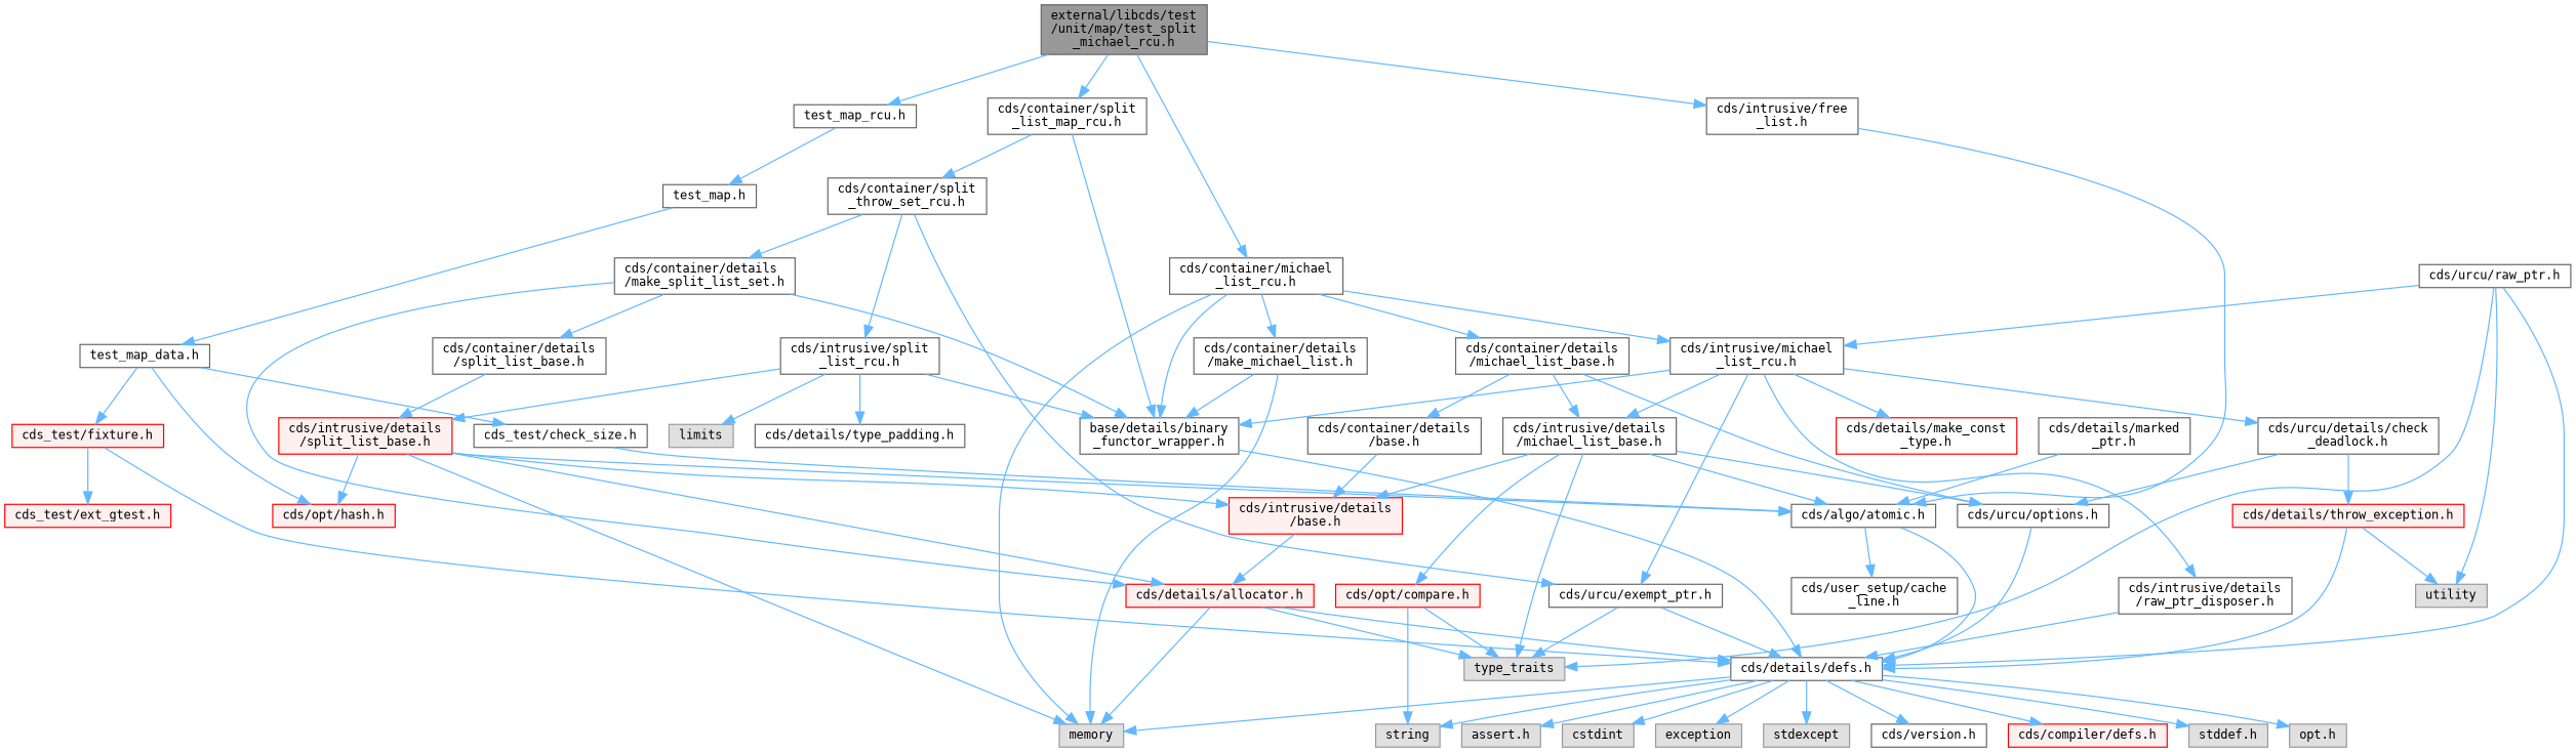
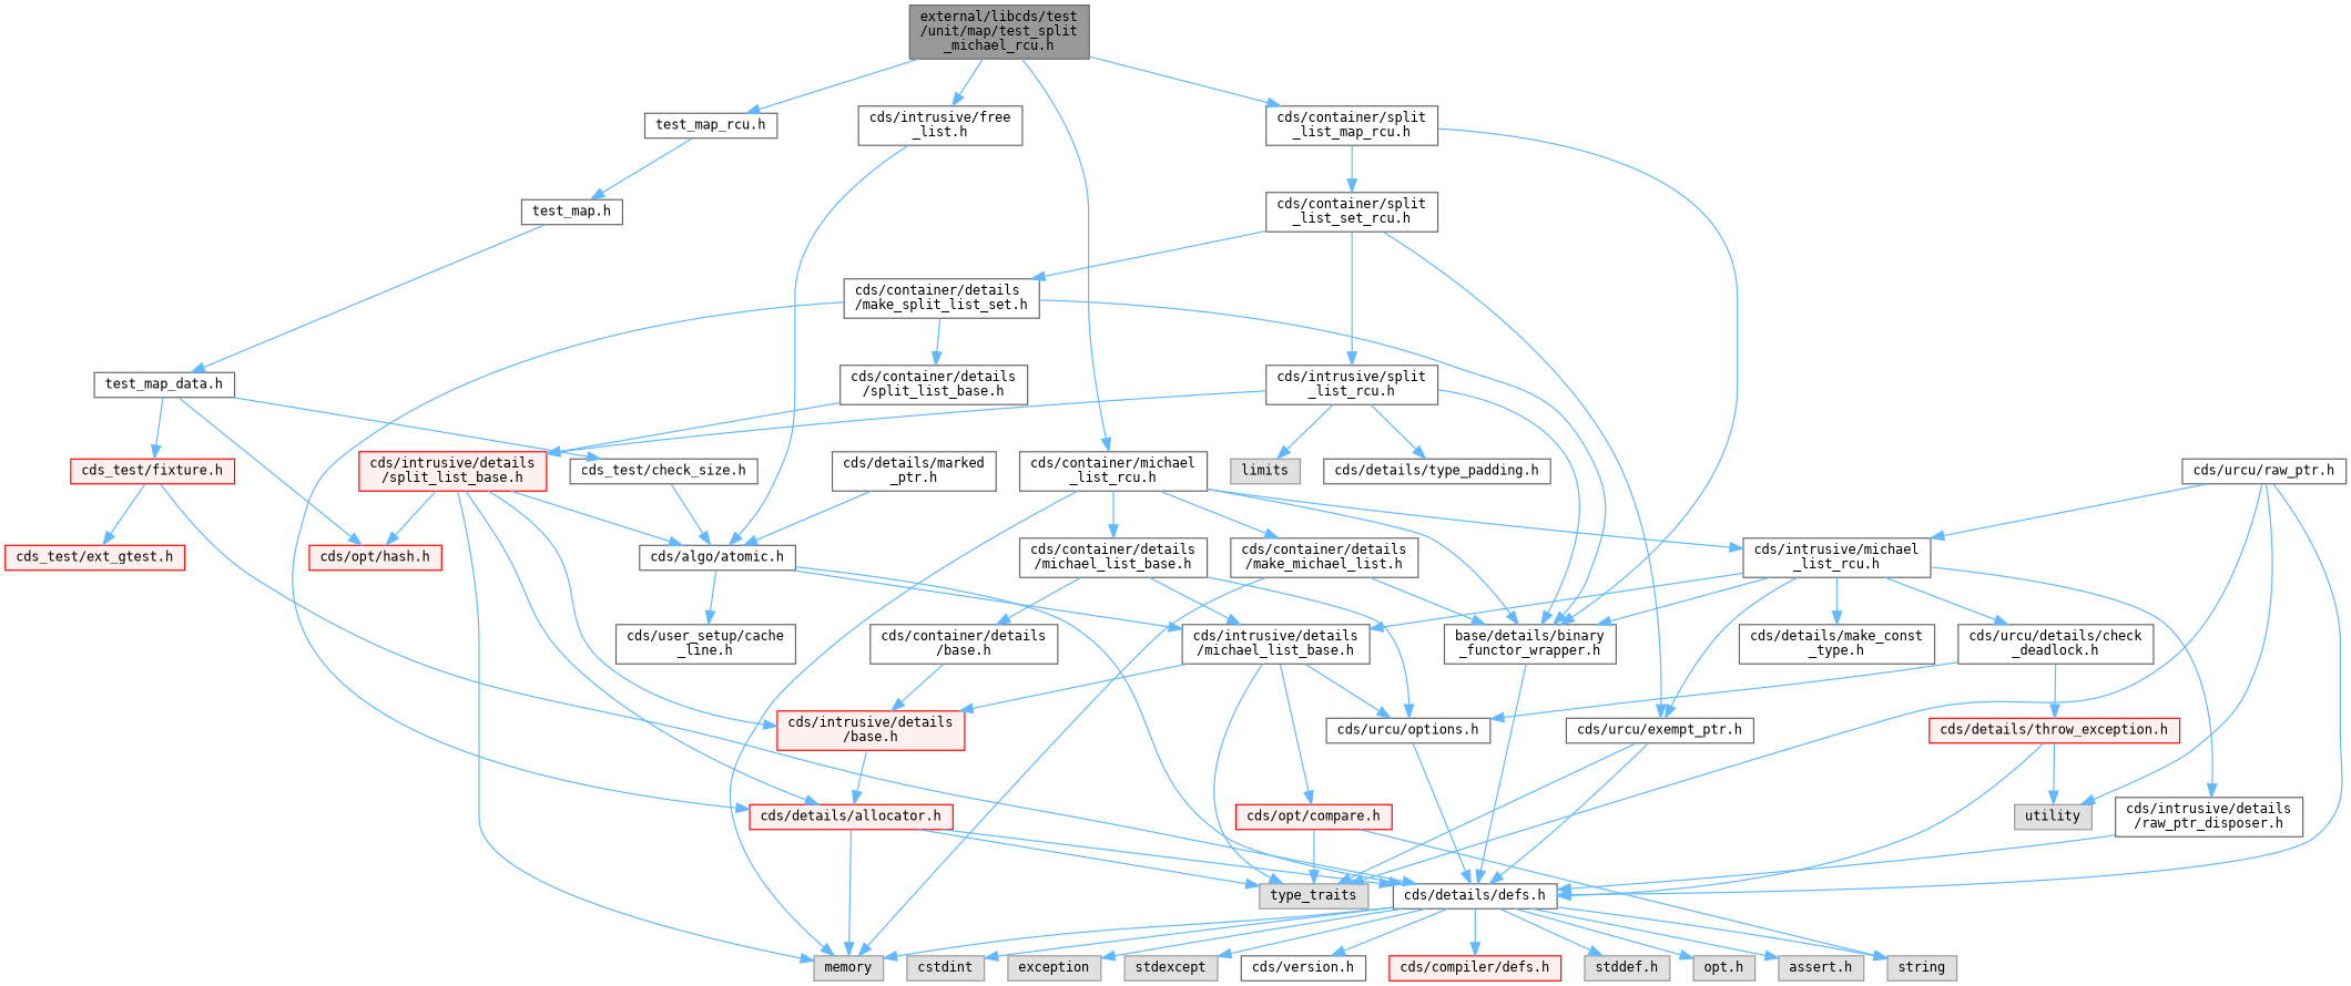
  digraph {
    fontname="DejaVu Sans Mono"
    node [color=grey40 fillcolor=white fontname="DejaVu Sans Mono" fontsize=10 shape=box style=filled]
    edge [color=steelblue1 fontname="DejaVu Sans Mono" fontsize=10 labelfontname=Helvetica labelfontsize=10 style=solid]
    n1 [color=gray40 fillcolor=grey60 fontcolor=black height=0.2 label="external/libcds/test\l/unit/map/test_split\l_michael_rcu.h" width=0.4]
    n2 [height=0.2 label="test_map_rcu.h" width=0.4]
    n3 [height=0.2 label="cds/container/michael\l_list_rcu.h" width=0.4]
    n4 [height=0.2 label="cds/container/split\l_list_map_rcu.h" width=0.4]
    n5 [height=0.2 label="cds/intrusive/free\l_list.h" width=0.4]
    n6 [height=0.2 label="test_map.h" width=0.4]
    n7 [color=grey60 fillcolor="#E0E0E0" height=0.2 label=memory width=0.4]
    n8 [height=0.2 label="cds/container/details\l/michael_list_base.h" width=0.4]
    n9 [height=0.2 label="cds/intrusive/michael\l_list_rcu.h" width=0.4]
    n10 [height=0.2 label="base/details/binary\l_functor_wrapper.h" width=0.4]
    n11 [height=0.2 label="cds/container/details\l/make_michael_list.h" width=0.4]
-   n12 [height=0.2 label="cds/container/split\l_throw_set_rcu.h" width=0.4]
+   n12 [height=0.2 label="cds/container/split\l_list_set_rcu.h" width=0.4]
    n13 [height=0.2 label="cds/algo/atomic.h" width=0.4]
    n14 [height=0.2 label="test_map_data.h" width=0.4]
    n15 [height=0.2 label="cds_test/check_size.h" width=0.4]
    n16 [color=red fillcolor="#FFF0F0" height=0.2 label="cds_test/fixture.h" width=0.4]
    n17 [color=red fillcolor="#FFF0F0" height=0.2 label="cds/opt/hash.h" width=0.4]
    n18 [color=red fillcolor="#FFF0F0" height=0.2 label="cds_test/ext_gtest.h" width=0.4]
    n19 [height=0.2 label="cds/details/defs.h" width=0.4]
    n20 [height=0.2 label="cds/user_setup/cache\l_line.h" width=0.4]
    n21 [color=grey60 fillcolor="#E0E0E0" height=0.2 label="stddef.h" width=0.4]
    n22 [color=grey60 fillcolor="#E0E0E0" height=0.2 label="opt.h" width=0.4]
    n23 [color=grey60 fillcolor="#E0E0E0" height=0.2 label="assert.h" width=0.4]
    n24 [color=grey60 fillcolor="#E0E0E0" height=0.2 label=cstdint width=0.4]
    n25 [color=grey60 fillcolor="#E0E0E0" height=0.2 label=exception width=0.4]
    n26 [color=grey60 fillcolor="#E0E0E0" height=0.2 label=stdexcept width=0.4]
    n27 [color=grey60 fillcolor="#E0E0E0" height=0.2 label=string width=0.4]
    n28 [height=0.2 label="cds/version.h" width=0.4]
    n29 [color=red fillcolor="#FFF0F0" height=0.2 label="cds/compiler/defs.h" width=0.4]
    n30 [height=0.2 label="cds/container/details\l/base.h" width=0.4]
    n31 [height=0.2 label="cds/intrusive/details\l/michael_list_base.h" width=0.4]
    n32 [height=0.2 label="cds/urcu/options.h" width=0.4]
    n33 [height=0.2 label="cds/urcu/details/check\l_deadlock.h" width=0.4]
-   n34 [color=red height=0.2 label="cds/details/make_const\l_type.h" width=0.4]
+   n34 [height=0.2 label="cds/details/make_const\l_type.h" width=0.4]
    n35 [height=0.2 label="cds/urcu/exempt_ptr.h" width=0.4]
    n36 [height=0.2 label="cds/intrusive/details\l/raw_ptr_disposer.h" width=0.4]
    n37 [color=red fillcolor="#FFF0F0" height=0.2 label="cds/intrusive/details\l/base.h" width=0.4]
    n38 [color=grey60 fillcolor="#E0E0E0" height=0.2 label=type_traits width=0.4]
    n39 [color=red fillcolor="#FFF0F0" height=0.2 label="cds/opt/compare.h" width=0.4]
    n40 [color=red fillcolor="#FFF0F0" height=0.2 label="cds/details/allocator.h" width=0.4]
    n41 [height=0.2 label="cds/details/marked\l_ptr.h" width=0.4]
    n42 [color=red fillcolor="#FFF0F0" height=0.2 label="cds/details/throw_exception.h" width=0.4]
    n43 [height=0.2 label="cds/urcu/raw_ptr.h" width=0.4]
    n44 [color=grey60 fillcolor="#E0E0E0" height=0.2 label=utility width=0.4]
    n45 [height=0.2 label="cds/intrusive/split\l_list_rcu.h" width=0.4]
    n46 [height=0.2 label="cds/container/details\l/make_split_list_set.h" width=0.4]
    n47 [color=grey60 fillcolor="#E0E0E0" height=0.2 label=limits width=0.4]
    n48 [color=red fillcolor="#FFF0F0" height=0.2 label="cds/intrusive/details\l/split_list_base.h" width=0.4]
    n49 [height=0.2 label="cds/details/type_padding.h" width=0.4]
    n50 [height=0.2 label="cds/container/details\l/split_list_base.h" width=0.4]
    n1 -> n2
    n1 -> n3
    n1 -> n4
    n1 -> n5
    n2 -> n6
    n3 -> n7
    n3 -> n8
    n3 -> n9
    n3 -> n10
    n3 -> n11
    n4 -> n10
    n4 -> n12
    n5 -> n13
    n6 -> n14
    n8 -> n30
    n8 -> n31
    n8 -> n32
    n9 -> n10
    n9 -> n31
    n9 -> n33
    n9 -> n34
    n9 -> n35
    n9 -> n36
    n10 -> n19
    n11 -> n7
    n11 -> n10
    n12 -> n35
    n12 -> n45
    n12 -> n46
    n13 -> n19
    n13 -> n20
    n14 -> n15
    n14 -> n16
    n14 -> n17
    n15 -> n13
    n16 -> n18
    n16 -> n19
    n19 -> n7
    n19 -> n21
    n19 -> n22
    n19 -> n23
    n19 -> n24
    n19 -> n25
    n19 -> n26
    n19 -> n27
    n19 -> n28
    n19 -> n29
    n30 -> n37
-   n31 -> n13
+   n13 -> n31
    n31 -> n32
    n31 -> n37
    n31 -> n38
    n31 -> n39
    n32 -> n19
    n33 -> n32
    n33 -> n42
    n35 -> n19
    n35 -> n38
    n36 -> n19
    n37 -> n40
    n39 -> n27
    n39 -> n38
    n40 -> n7
    n40 -> n19
    n40 -> n38
    n41 -> n13
    n42 -> n19
    n42 -> n44
    n43 -> n9
    n43 -> n19
    n43 -> n38
    n43 -> n44
    n45 -> n10
    n45 -> n47
    n45 -> n48
    n45 -> n49
    n46 -> n10
    n46 -> n40
    n46 -> n50
    n48 -> n7
    n48 -> n13
    n48 -> n17
    n48 -> n37
    n48 -> n40
    n50 -> n48
  }
